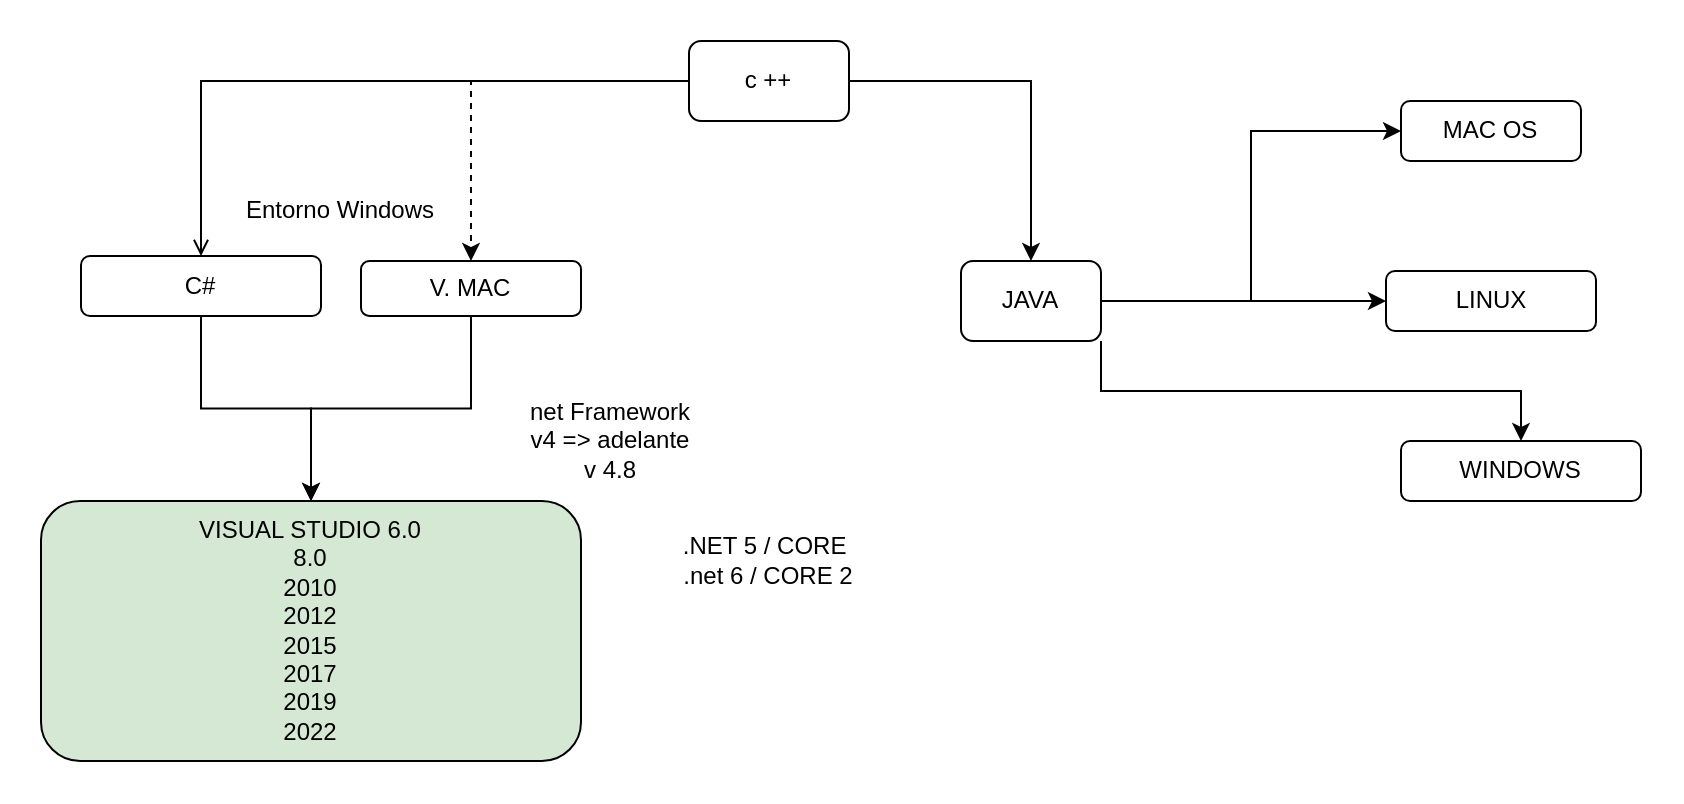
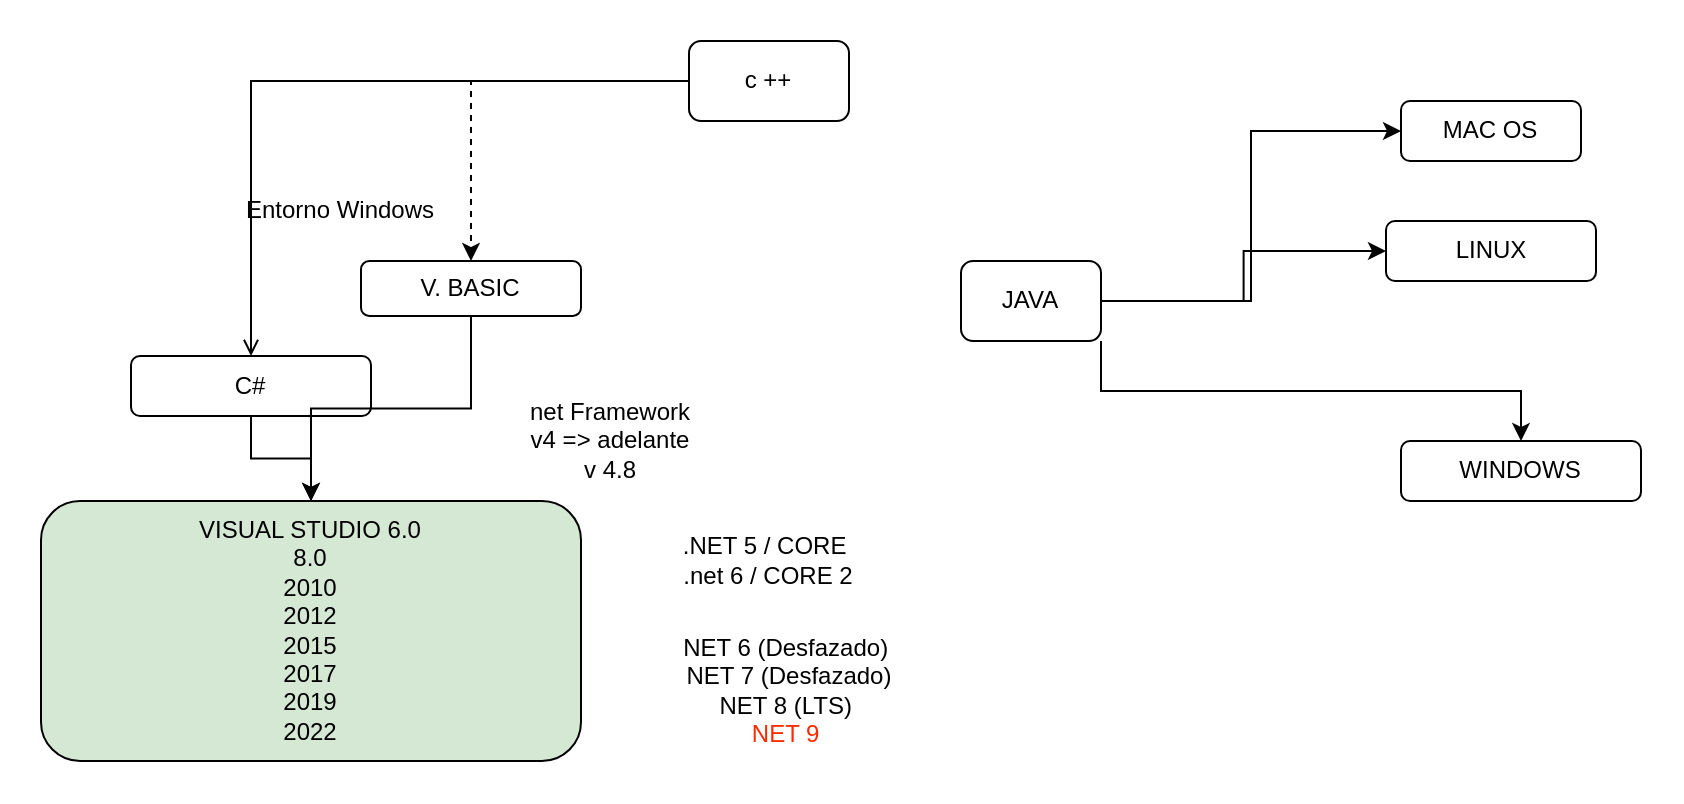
  <mxCell id="0" />
  <mxCell id="1" parent="0" />
  <mxCell id="2" value="" style="edgeStyle=orthogonalEdgeStyle;rounded=0;orthogonalLoop=1;jettySize=auto;html=1;endArrow=open;" edge="1" parent="1" source="5" target="7"><mxGeometry relative="1" as="geometry" /></mxCell>
- <mxCell id="3" value="" style="edgeStyle=orthogonalEdgeStyle;rounded=0;orthogonalLoop=1;jettySize=auto;html=1;" edge="1" parent="1" source="5" target="11"><mxGeometry relative="1" as="geometry" /></mxCell>
  <mxCell id="4" value="" style="edgeStyle=orthogonalEdgeStyle;rounded=0;orthogonalLoop=1;jettySize=auto;html=1;dashed=1;" edge="1" parent="1" source="5" target="16"><mxGeometry relative="1" as="geometry" /></mxCell>
  <mxCell id="5" value="c ++" style="rounded=1;whiteSpace=wrap;html=1;" vertex="1" parent="1"><mxGeometry x="344" y="20" width="80" height="40" as="geometry" /></mxCell>
  <mxCell id="6" style="edgeStyle=orthogonalEdgeStyle;rounded=0;orthogonalLoop=1;jettySize=auto;html=1;entryX=0.5;entryY=0;entryDx=0;entryDy=0;" edge="1" parent="1" source="7" target="18"><mxGeometry relative="1" as="geometry" /></mxCell>
- <mxCell id="7" value="C#" style="whiteSpace=wrap;html=1;rounded=1;" vertex="1" parent="1"><mxGeometry x="40" y="127.5" width="120" height="30" as="geometry" /></mxCell>
+ <mxCell id="7" value="C#" style="whiteSpace=wrap;html=1;rounded=1;" vertex="1" parent="1"><mxGeometry x="65" y="177.5" width="120" height="30" as="geometry" /></mxCell>
  <mxCell id="8" value="" style="edgeStyle=orthogonalEdgeStyle;rounded=0;orthogonalLoop=1;jettySize=auto;html=1;entryX=0;entryY=0.5;entryDx=0;entryDy=0;" edge="1" parent="1" source="11" target="12"><mxGeometry relative="1" as="geometry" /></mxCell>
  <mxCell id="9" value="" style="edgeStyle=orthogonalEdgeStyle;rounded=0;orthogonalLoop=1;jettySize=auto;html=1;" edge="1" parent="1" source="11" target="13"><mxGeometry relative="1" as="geometry" /></mxCell>
  <mxCell id="10" value="" style="edgeStyle=orthogonalEdgeStyle;rounded=0;orthogonalLoop=1;jettySize=auto;html=1;exitX=1;exitY=1;exitDx=0;exitDy=0;" edge="1" parent="1" source="11" target="14"><mxGeometry relative="1" as="geometry" /></mxCell>
  <mxCell id="11" value="JAVA" style="whiteSpace=wrap;html=1;rounded=1;" vertex="1" parent="1"><mxGeometry x="480" y="130" width="70" height="40" as="geometry" /></mxCell>
  <mxCell id="12" value="MAC OS" style="whiteSpace=wrap;html=1;rounded=1;" vertex="1" parent="1"><mxGeometry x="700" y="50" width="90" height="30" as="geometry" /></mxCell>
- <mxCell id="13" value="LINUX" style="whiteSpace=wrap;html=1;rounded=1;" vertex="1" parent="1"><mxGeometry x="692.5" y="135" width="105" height="30" as="geometry" /></mxCell>
+ <mxCell id="13" value="LINUX" style="whiteSpace=wrap;html=1;rounded=1;" vertex="1" parent="1"><mxGeometry x="692.5" y="110" width="105" height="30" as="geometry" /></mxCell>
  <mxCell id="14" value="WINDOWS" style="whiteSpace=wrap;html=1;rounded=1;" vertex="1" parent="1"><mxGeometry x="700" y="220" width="120" height="30" as="geometry" /></mxCell>
  <mxCell id="15" style="edgeStyle=orthogonalEdgeStyle;rounded=0;orthogonalLoop=1;jettySize=auto;html=1;entryX=0.5;entryY=0;entryDx=0;entryDy=0;" edge="1" parent="1" source="16" target="18"><mxGeometry relative="1" as="geometry" /></mxCell>
- <mxCell id="16" value="V. MAC" style="whiteSpace=wrap;html=1;rounded=1;" vertex="1" parent="1"><mxGeometry x="180" y="130" width="110" height="27.5" as="geometry" /></mxCell>
+ <mxCell id="16" value="V. BASIC" style="whiteSpace=wrap;html=1;rounded=1;" vertex="1" parent="1"><mxGeometry x="180" y="130" width="110" height="27.5" as="geometry" /></mxCell>
  <mxCell id="17" value="Entorno Windows" style="text;html=1;strokeColor=none;fillColor=none;align=center;verticalAlign=middle;whiteSpace=wrap;rounded=0;" vertex="1" parent="1"><mxGeometry x="120" y="90" width="100" height="30" as="geometry" /></mxCell>
  <mxCell id="18" value="VISUAL STUDIO 6.0&lt;br&gt;8.0&lt;br&gt;2010&lt;br&gt;2012&lt;br&gt;2015&lt;br&gt;2017&lt;br&gt;2019&lt;br&gt;2022" style="rounded=1;whiteSpace=wrap;html=1;fillColor=#d5e8d4;" vertex="1" parent="1"><mxGeometry x="20" y="250" width="270" height="130" as="geometry" /></mxCell>
  <mxCell id="19" value="net Framework&lt;br&gt;v4 =&amp;gt; adelante&lt;br&gt;v 4.8" style="text;html=1;strokeColor=none;fillColor=none;align=center;verticalAlign=middle;whiteSpace=wrap;rounded=0;" vertex="1" parent="1"><mxGeometry x="230" y="200" width="150" height="40" as="geometry" /></mxCell>
  <mxCell id="20" value=".NET 5 / CORE&amp;nbsp;&lt;br&gt;.net 6 / CORE 2" style="text;html=1;strokeColor=none;fillColor=none;align=center;verticalAlign=middle;whiteSpace=wrap;rounded=0;" vertex="1" parent="1"><mxGeometry x="309" y="260" width="150" height="40" as="geometry" /></mxCell>
+ <mxCell id="21" value="NET 6 (Desfazado)&amp;nbsp;&lt;br&gt;NET 7 (Desfazado)&lt;br&gt;NET 8 (LTS)&amp;nbsp;&lt;br&gt;&lt;font color=&quot;#ff2a00&quot;&gt;NET 9&amp;nbsp;&lt;/font&gt;" style="text;html=1;strokeColor=none;fillColor=none;align=center;verticalAlign=middle;whiteSpace=wrap;rounded=0;" vertex="1" parent="1"><mxGeometry x="309" y="310" width="171" height="70" as="geometry" /></mxCell>
